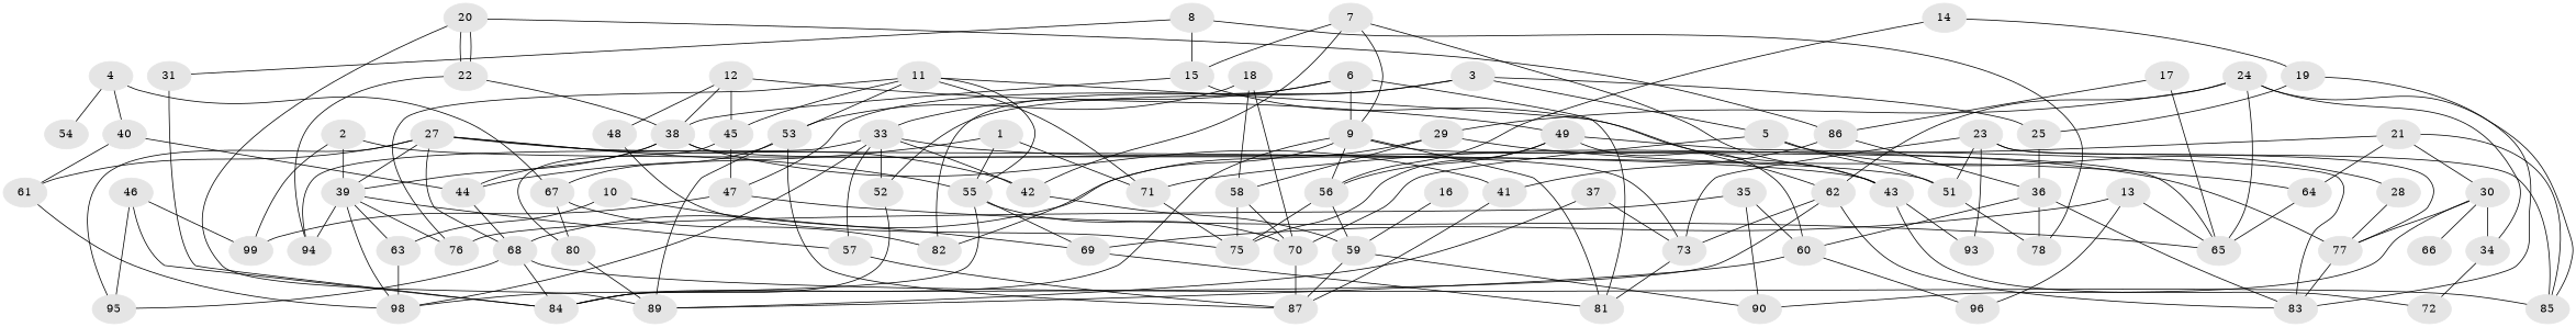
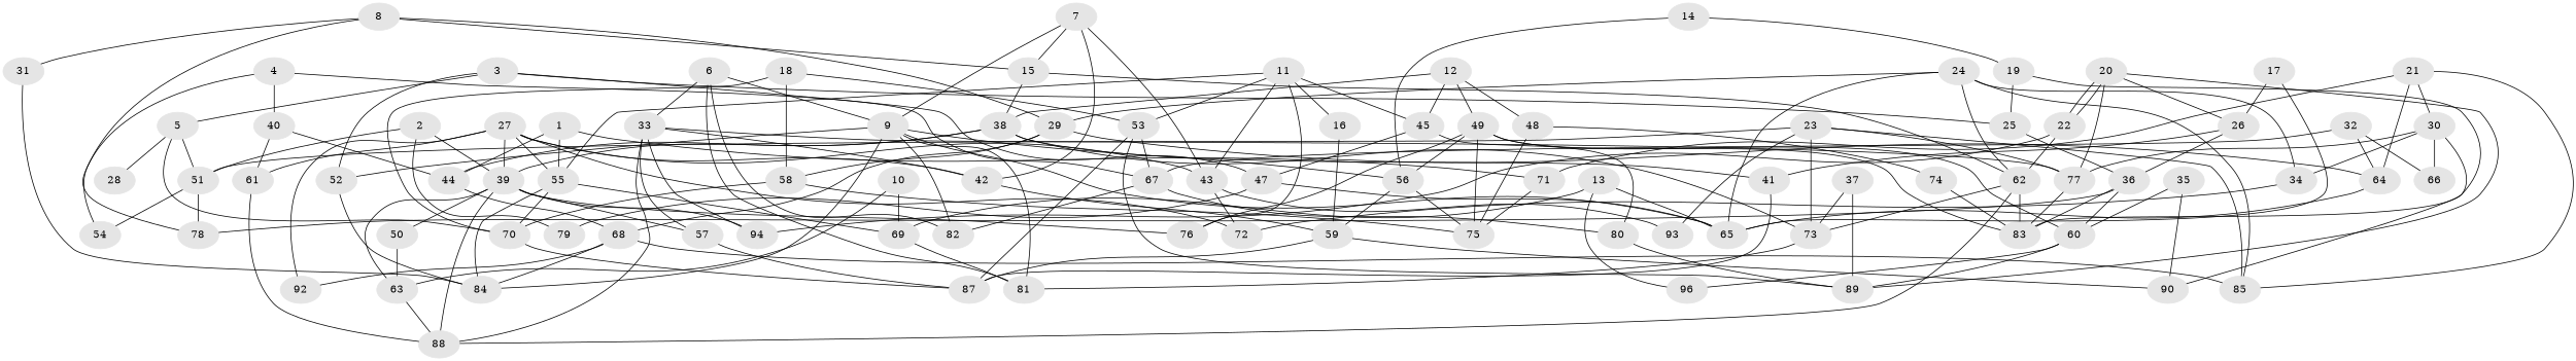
  graph {
    node [color=gray90 style=filled]
    1
    44
    55
    71
    68
    70
    84
    69
    75
    2
    39
    51
-   79 [label=99]
+   79
    63
    76
    94
    57
-   88 [label=98]
+   88
+   50
    54
    78
    3
    5
    25
    47
    52
    28
    36
    65
    4
    40
    67
    61
    82
    80
    77
    87
    6
    9
    33
    81
    56
    42
    7
    15
    43
    38
    62
    59
    93
    72
    8
    29
    31
    58
    64
    10
    11
    16
    45
    53
    89
    12
    48
    49
    73
    41
+   74
    83
    60
    13
    n72 [label=96]
    14
    19
    90
    17
-   26 [label=86]
+   26
    18
    20
    22
    21
    30
    85
    34
    66
    23
    24
    27
-   92 [label=95]
+   92
+   32
    35
    37
-   46
    1 -- 44
    1 -- 55
    1 -- 71
    44 -- 68
    55 -- 70
    55 -- 84
    55 -- 69
    71 -- 75
    68 -- 84
    68 -- 85
    68 -- 92
    70 -- 87
    69 -- 81
    2 -- 39
    2 -- 51
    2 -- 79
    39 -- 63
    39 -- 76
    39 -- 94
    39 -- 57
    39 -- 88
+   39 -- 50
+   51 -- 54
    51 -- 78
    63 -- 88
    57 -- 87
+   50 -- 63
    3 -- 5
    3 -- 25
    3 -- 47
    3 -- 52
    5 -- 70
    5 -- 51
    5 -- 28
    25 -- 36
    47 -- 79
    47 -- 65
    52 -- 84
-   28 -- 77
+   20 -- 77
    36 -- 78
    36 -- 83
    36 -- 60
    4 -- 54
    4 -- 40
    4 -- 67
    40 -- 44
    40 -- 61
    67 -- 82
    67 -- 80
    61 -- 88
    80 -- 89
    77 -- 83
    6 -- 82
    6 -- 9
    6 -- 33
    6 -- 81
    9 -- 84
    9 -- 65
    9 -- 82
    9 -- 81
    9 -- 56
    33 -- 94
    33 -- 57
    33 -- 88
-   33 -- 52
+   9 -- 52
    33 -- 77
    33 -- 42
    56 -- 75
    56 -- 59
    42 -- 59
    7 -- 9
    7 -- 42
    7 -- 15
    7 -- 43
    15 -- 38
    15 -- 62
    43 -- 93
    43 -- 72
    38 -- 44
    38 -- 39
    38 -- 73
    38 -- 41
    62 -- 88
    62 -- 73
    62 -- 83
    59 -- 87
    59 -- 90
    8 -- 78
    8 -- 15
+   8 -- 29
    8 -- 31
    29 -- 68
    29 -- 58
    29 -- 64
    31 -- 84
    58 -- 70
    58 -- 75
    64 -- 65
    10 -- 69
    10 -- 63
    11 -- 55
    11 -- 76
    11 -- 43
-   11 -- 71
+   11 -- 16
    11 -- 45
    11 -- 53
    16 -- 59
    45 -- 47
    45 -- 80
    53 -- 67
    53 -- 87
    53 -- 89
    12 -- 38
    12 -- 45
    12 -- 48
    12 -- 49
    48 -- 75
+   48 -- 74
    49 -- 75
-   35 -- 76
+   49 -- 76
    49 -- 56
    49 -- 83
    49 -- 60
    73 -- 81
    41 -- 87
+   74 -- 83
    60 -- 89
    60 -- n72
    13 -- 69
    13 -- 65
    13 -- n72
    14 -- 56
    14 -- 19
    19 -- 25
    19 -- 83
    17 -- 65
    17 -- 26
    26 -- 36
    26 -- 41
    18 -- 70
    18 -- 58
    18 -- 53
    20 -- 89
    20 -- 26
    20 -- 22
    20 -- 22
    22 -- 94
-   22 -- 38
+   22 -- 62
    21 -- 71
    21 -- 64
    21 -- 30
    21 -- 85
    30 -- 77
    30 -- 90
    30 -- 34
    30 -- 66
    34 -- 72
    23 -- 51
    23 -- 77
    23 -- 93
    23 -- 73
    23 -- 85
    24 -- 65
    24 -- 62
    24 -- 29
    24 -- 85
    24 -- 34
    27 -- 55
    27 -- 39
    27 -- 61
    27 -- 42
    27 -- 43
-   27 -- 68
+   27 -- 72
    27 -- 92
+   32 -- 67
+   32 -- 64
+   32 -- 66
    35 -- 60
    35 -- 90
    37 -- 89
    37 -- 73
-   46 -- 84
-   46 -- 79
-   46 -- 92
  }
